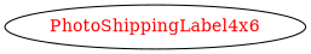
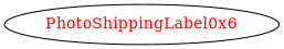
  digraph {
    concentrate=true
    rankdir=LR
    ranksep=2.0
    splines=ortho
-   PhotoShippingLabel4x6 [fontcolor=red]
+   PhotoShippingLabel4x6 [fontcolor=red label=PhotoShippingLabel0x6]
  }
